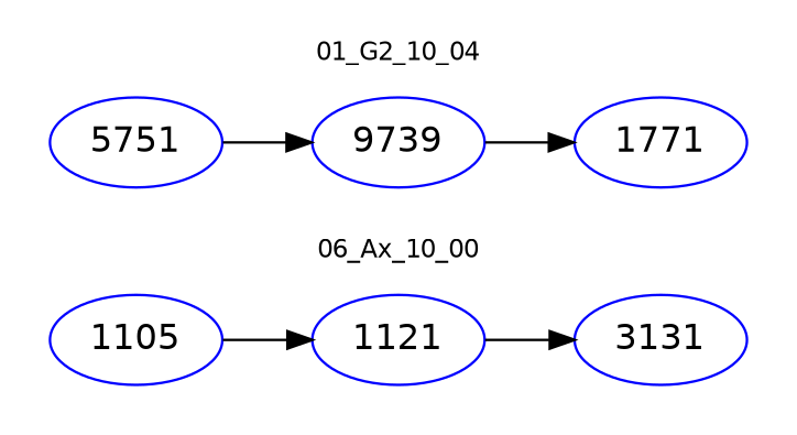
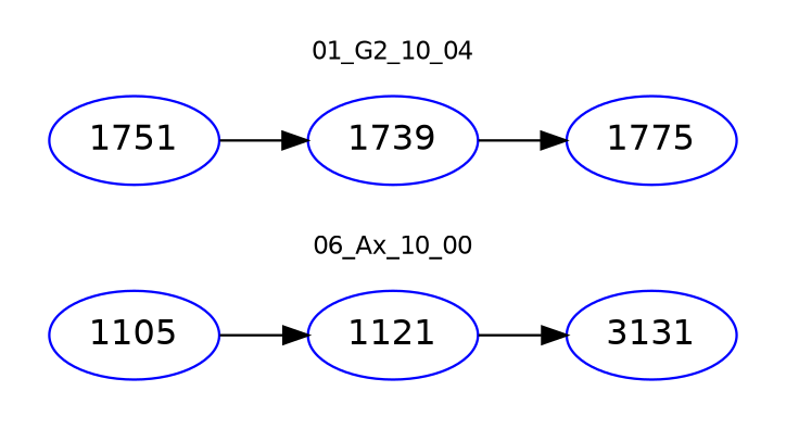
  digraph {
    fontname="DejaVu Sans"
    rankdir=LR
    node [color=blue fontname="DejaVu Sans"]
    edge [color=black fontname="DejaVu Sans"]
    n1 [label=1105]
    n2 [label=1121]
    n3 [label=3131]
-   n4 [label=5751]
-   n5 [label=9739]
-   n6 [label=1771]
+   n4 [label=1751]
+   n5 [label=1739]
+   n6 [label=1775]
    subgraph cluster_1 {
      color=white
      fontsize=10
      label="06_Ax_10_00"
      n1
      n2
      n3
    }
    subgraph cluster_2 {
      color=white
      fontsize=10
      label="01_G2_10_04"
      n4
      n5
      n6
    }
    n1 -> n2
    n2 -> n3
    n4 -> n5
    n5 -> n6
  }
